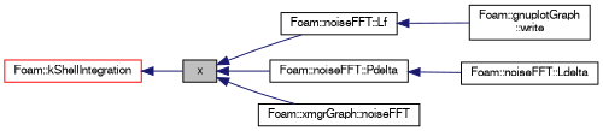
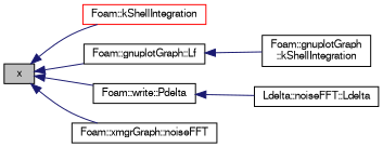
  digraph {
    rankdir=LR
    node [color=black fontname=FreeSans fontsize=10 shape=record]
    edge [color=midnightblue dir=back fontname=FreeSans fontsize=10 labelfontname=FreeSans labelfontsize=10 style=solid]
    n1 [fillcolor=grey75 fontcolor=black height=0.2 label=x style=filled width=0.4]
    n2 [color=red height=0.2 label="Foam::kShellIntegration" width=0.4]
-   n3 [height=0.2 label="Foam::noiseFFT::Lf" width=0.4]
-   n4 [height=0.2 label="Foam::noiseFFT::Pdelta" width=0.4]
+   n3 [height=0.2 label="Foam::gnuplotGraph::Lf" width=0.4]
+   n4 [height=0.2 label="Foam::write::Pdelta" width=0.4]
    n5 [height=0.2 label="Foam::xmgrGraph::noiseFFT" width=0.4]
-   n6 [height=0.2 label="Foam::noiseFFT::Ldelta" width=0.4]
-   n7 [height=0.2 label="Foam::gnuplotGraph\l::write" width=0.4]
-   n2 -> n1
+   n6 [height=0.2 label="Ldelta::noiseFFT::Ldelta" width=0.4]
+   n7 [height=0.2 label="Foam::gnuplotGraph\l::kShellIntegration" width=0.4]
+   n1 -> n2
    n1 -> n3
    n1 -> n4
    n1 -> n5
    n3 -> n7
    n4 -> n6
  }
